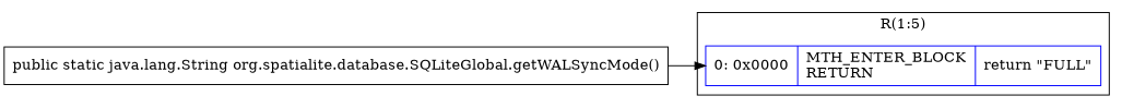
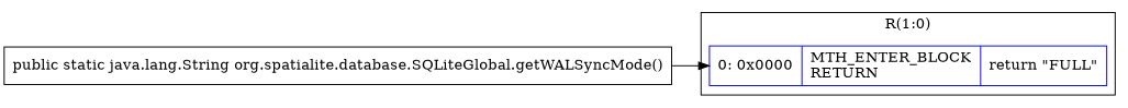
  digraph {
    rankdir=LR
    node [shape=record]
    n1 [color=blue label="{0\:\ 0x0000|MTH_ENTER_BLOCK\lRETURN\l|return \"FULL\"\l}"]
    n2 [label="{public static java.lang.String org.spatialite.database.SQLiteGlobal.getWALSyncMode() }"]
    subgraph cluster_1 {
-     label="R(1:5)"
+     label="R(1:0)"
      n1
    }
    n2 -> n1
  }
